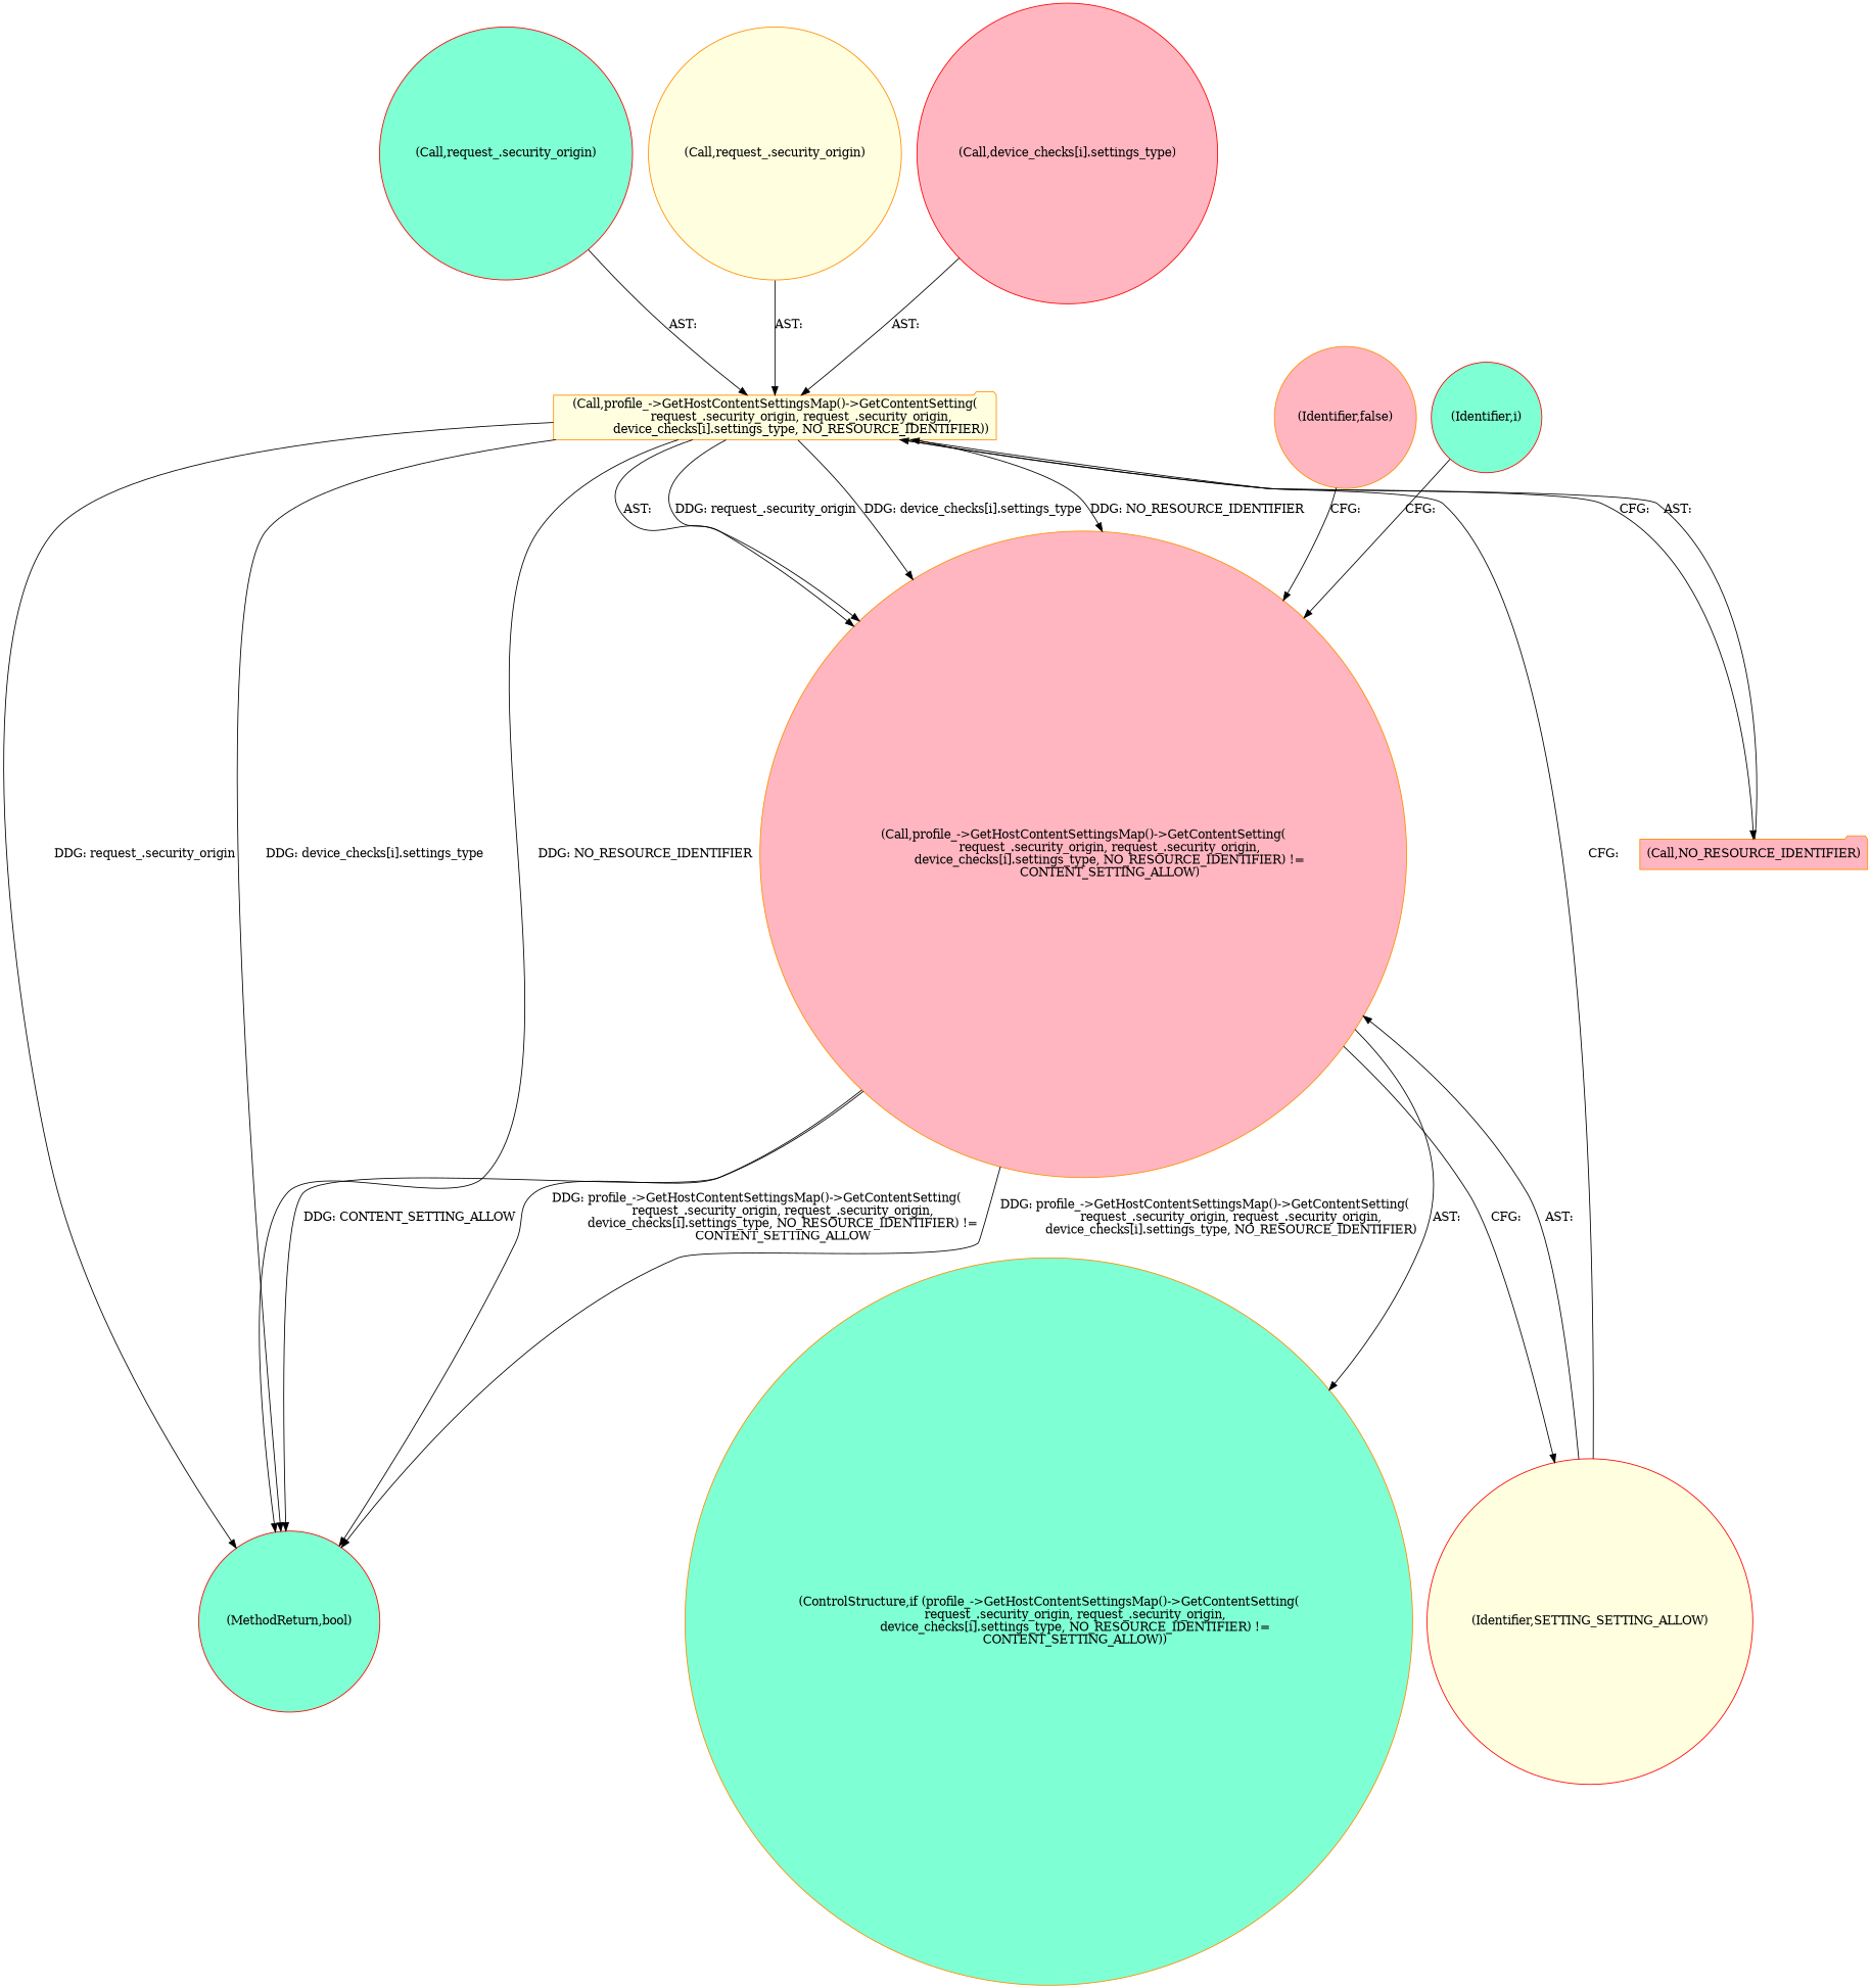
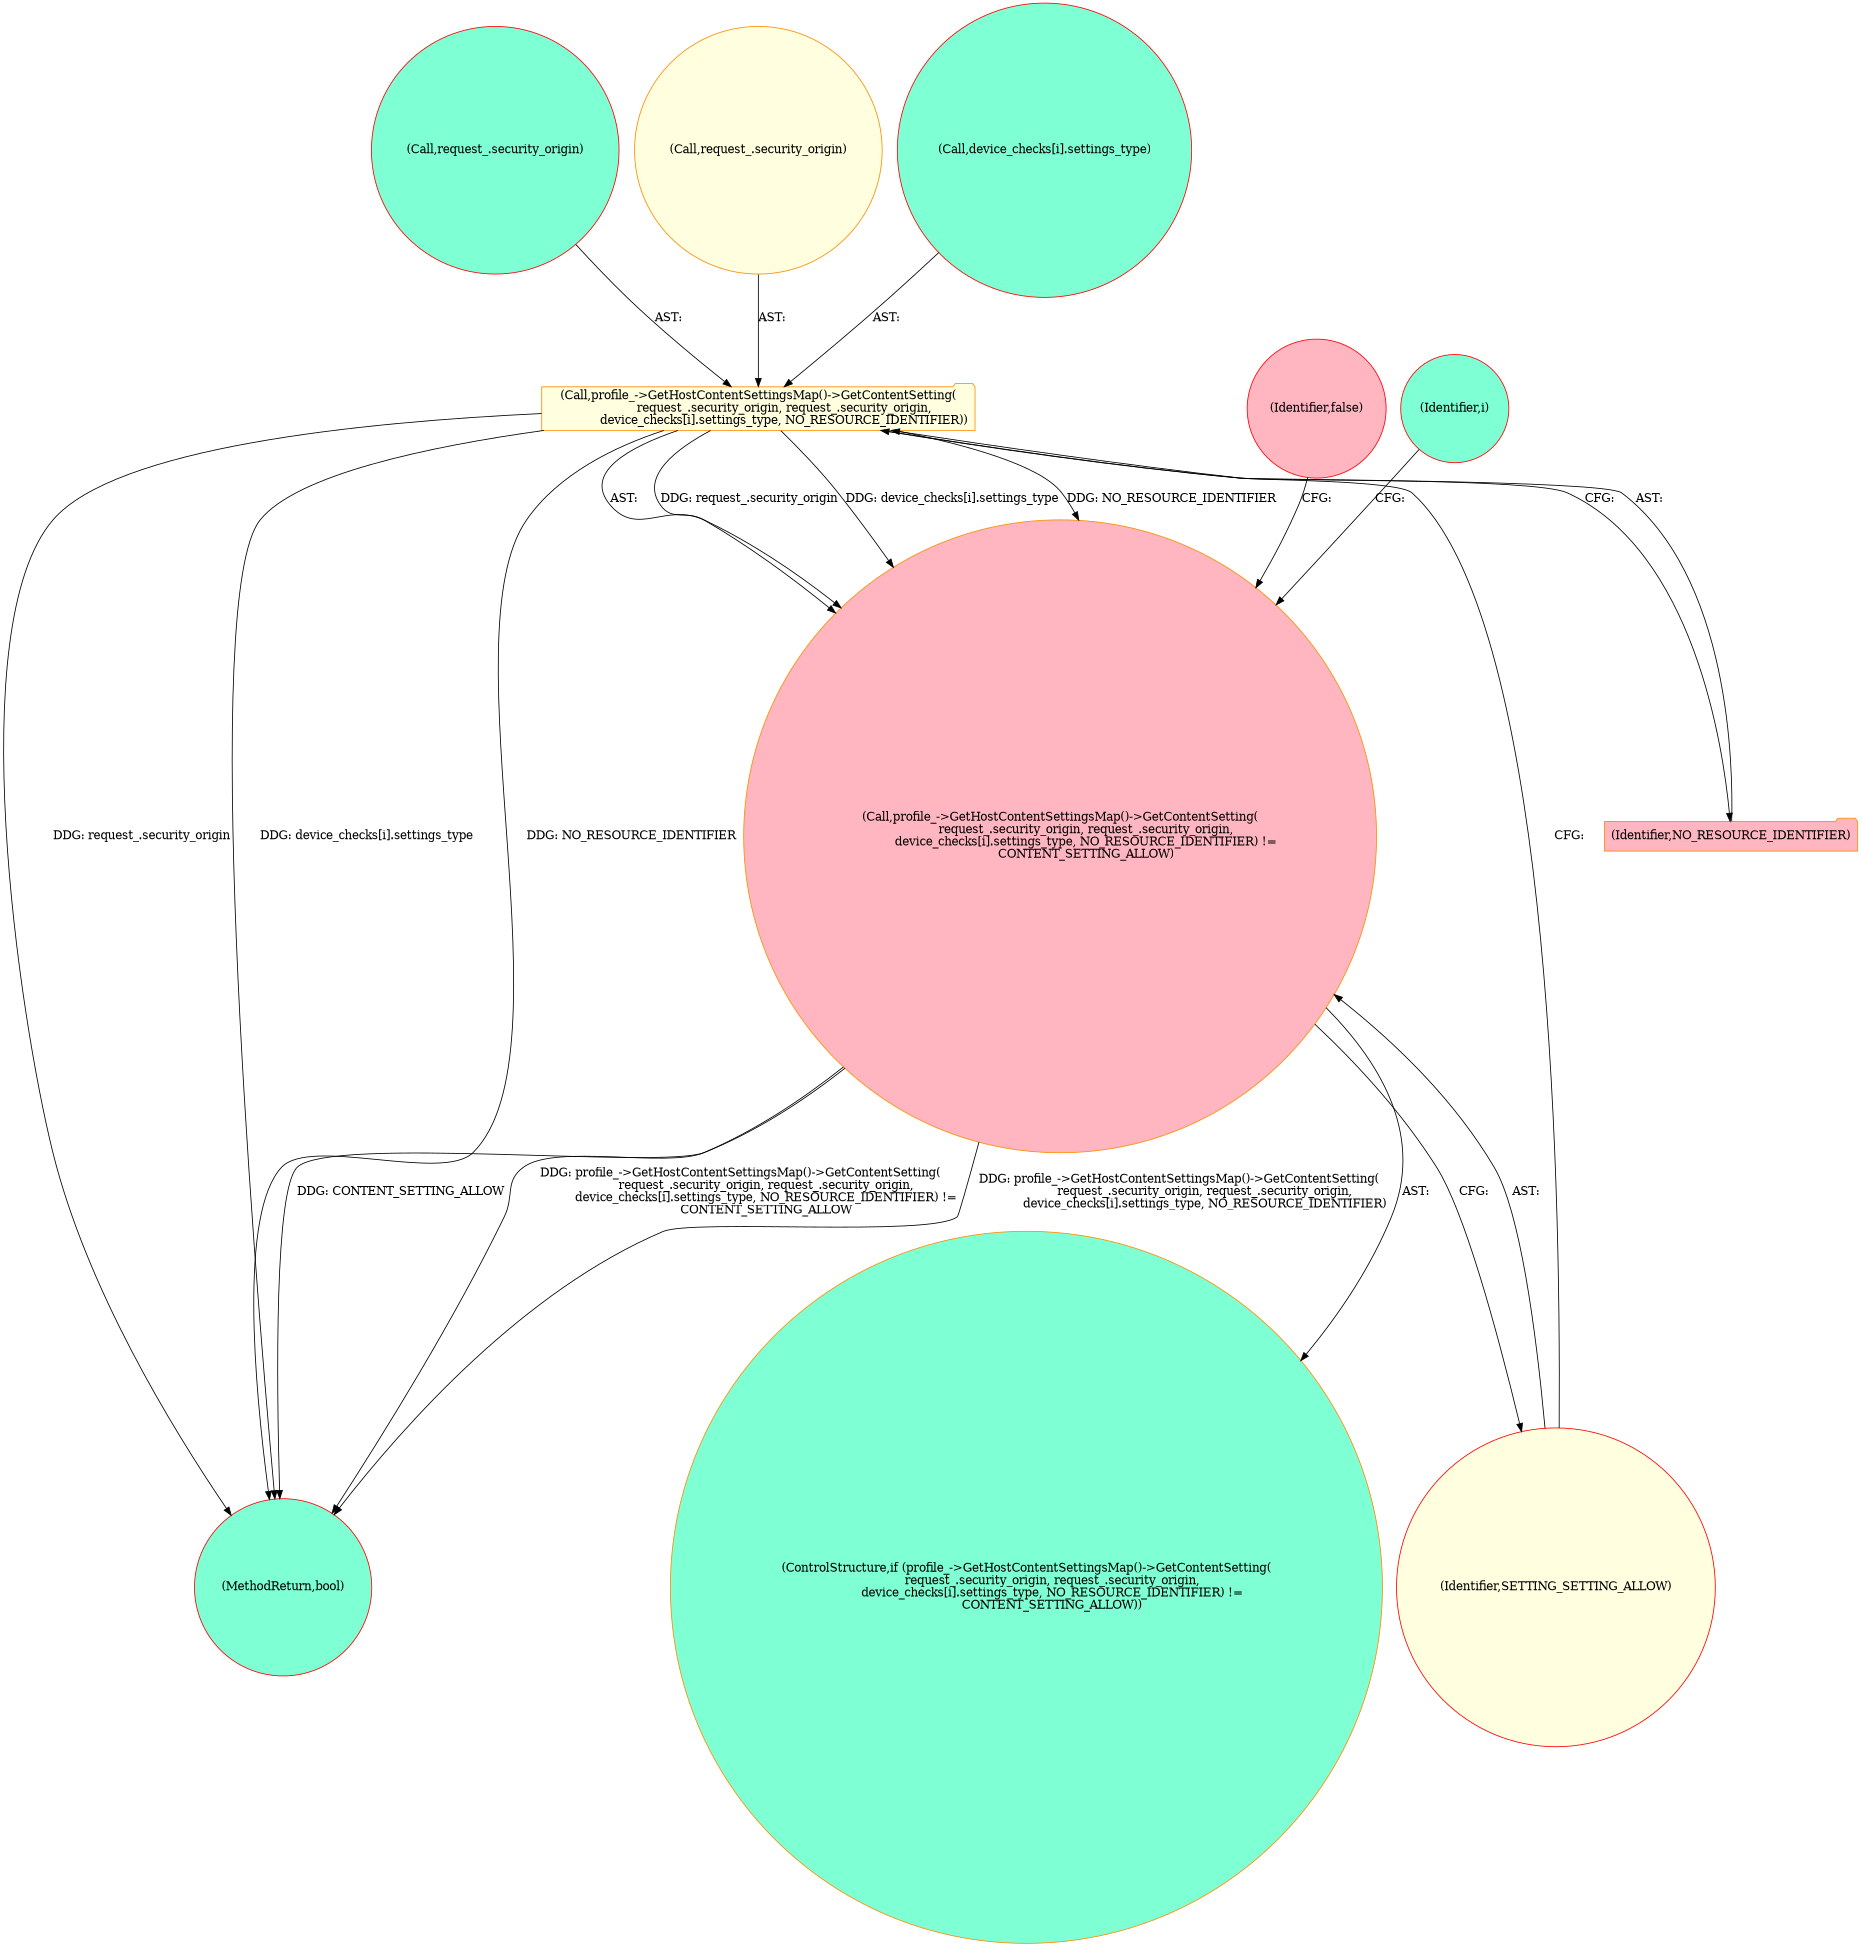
  digraph {
    node [color=red fillcolor=aquamarine shape=circle style=filled]
    n1 [color=darkorange fillcolor=lightyellow label="(Call,profile_->GetHostContentSettingsMap()->GetContentSetting(\n              request_.security_origin, request_.security_origin,\n              device_checks[i].settings_type, NO_RESOURCE_IDENTIFIER))" shape=folder]
    n2 [color=darkorange fillcolor=lightpink label="(Call,profile_->GetHostContentSettingsMap()->GetContentSetting(\n              request_.security_origin, request_.security_origin,\n              device_checks[i].settings_type, NO_RESOURCE_IDENTIFIER) !=\n              CONTENT_SETTING_ALLOW)"]
    n3 [label="(MethodReturn,bool)"]
-   n4 [color=darkorange fillcolor=lightpink label="(Call,NO_RESOURCE_IDENTIFIER)" shape=folder]
+   n4 [color=darkorange fillcolor=lightpink label="(Identifier,NO_RESOURCE_IDENTIFIER)" shape=folder]
    n5 [color=darkorange label="(ControlStructure,if (profile_->GetHostContentSettingsMap()->GetContentSetting(\n              request_.security_origin, request_.security_origin,\n              device_checks[i].settings_type, NO_RESOURCE_IDENTIFIER) !=\n              CONTENT_SETTING_ALLOW))"]
    n6 [fillcolor=lightyellow label="(Identifier,SETTING_SETTING_ALLOW)"]
-   n7 [color=darkorange fillcolor=lightpink label="(Identifier,false)"]
+   n7 [fillcolor=lightpink label="(Identifier,false)"]
    n8 [label="(Identifier,i)"]
    n9 [label="(Call,request_.security_origin)"]
    n10 [color=darkorange fillcolor=lightyellow label="(Call,request_.security_origin)"]
-   n11 [fillcolor=lightpink label="(Call,device_checks[i].settings_type)"]
+   n11 [label="(Call,device_checks[i].settings_type)"]
    n1 -> n2 [label="AST: "]
    n1 -> n2 [label="DDG: request_.security_origin"]
    n1 -> n2 [label="DDG: device_checks[i].settings_type"]
    n1 -> n2 [label="DDG: NO_RESOURCE_IDENTIFIER"]
    n1 -> n3 [label="DDG: request_.security_origin"]
    n1 -> n3 [label="DDG: device_checks[i].settings_type"]
    n1 -> n3 [label="DDG: NO_RESOURCE_IDENTIFIER"]
    n1 -> n4 [label="CFG: "]
    n2 -> n3 [label="DDG: CONTENT_SETTING_ALLOW"]
    n2 -> n3 [label="DDG: profile_->GetHostContentSettingsMap()->GetContentSetting(\n              request_.security_origin, request_.security_origin,\n              device_checks[i].settings_type, NO_RESOURCE_IDENTIFIER) !=\n              CONTENT_SETTING_ALLOW"]
    n2 -> n3 [label="DDG: profile_->GetHostContentSettingsMap()->GetContentSetting(\n              request_.security_origin, request_.security_origin,\n              device_checks[i].settings_type, NO_RESOURCE_IDENTIFIER)"]
    n2 -> n5 [label="AST: "]
    n2 -> n6 [label="CFG: "]
    n4 -> n1 [label="AST: "]
    n6 -> n1 [label="CFG: "]
    n6 -> n2 [label="AST: "]
    n7 -> n2 [label="CFG: "]
    n8 -> n2 [label="CFG: "]
    n9 -> n1 [label="AST: "]
    n10 -> n1 [label="AST: "]
    n11 -> n1 [label="AST: "]
  }
